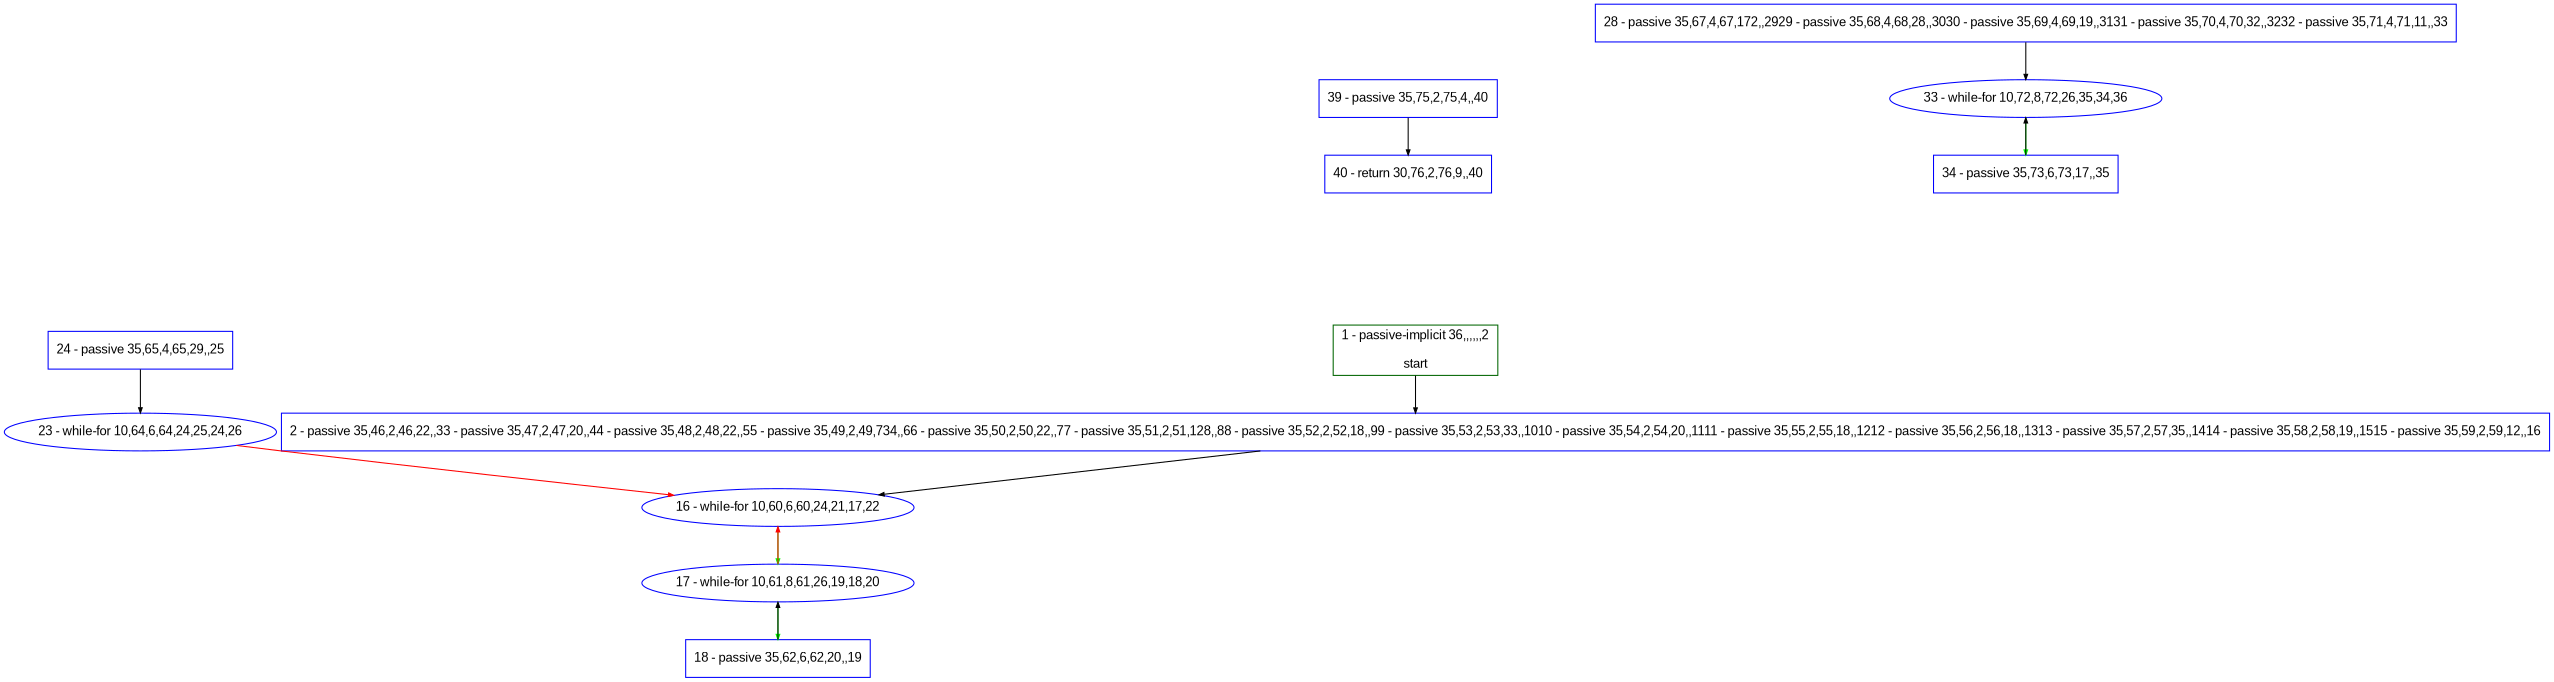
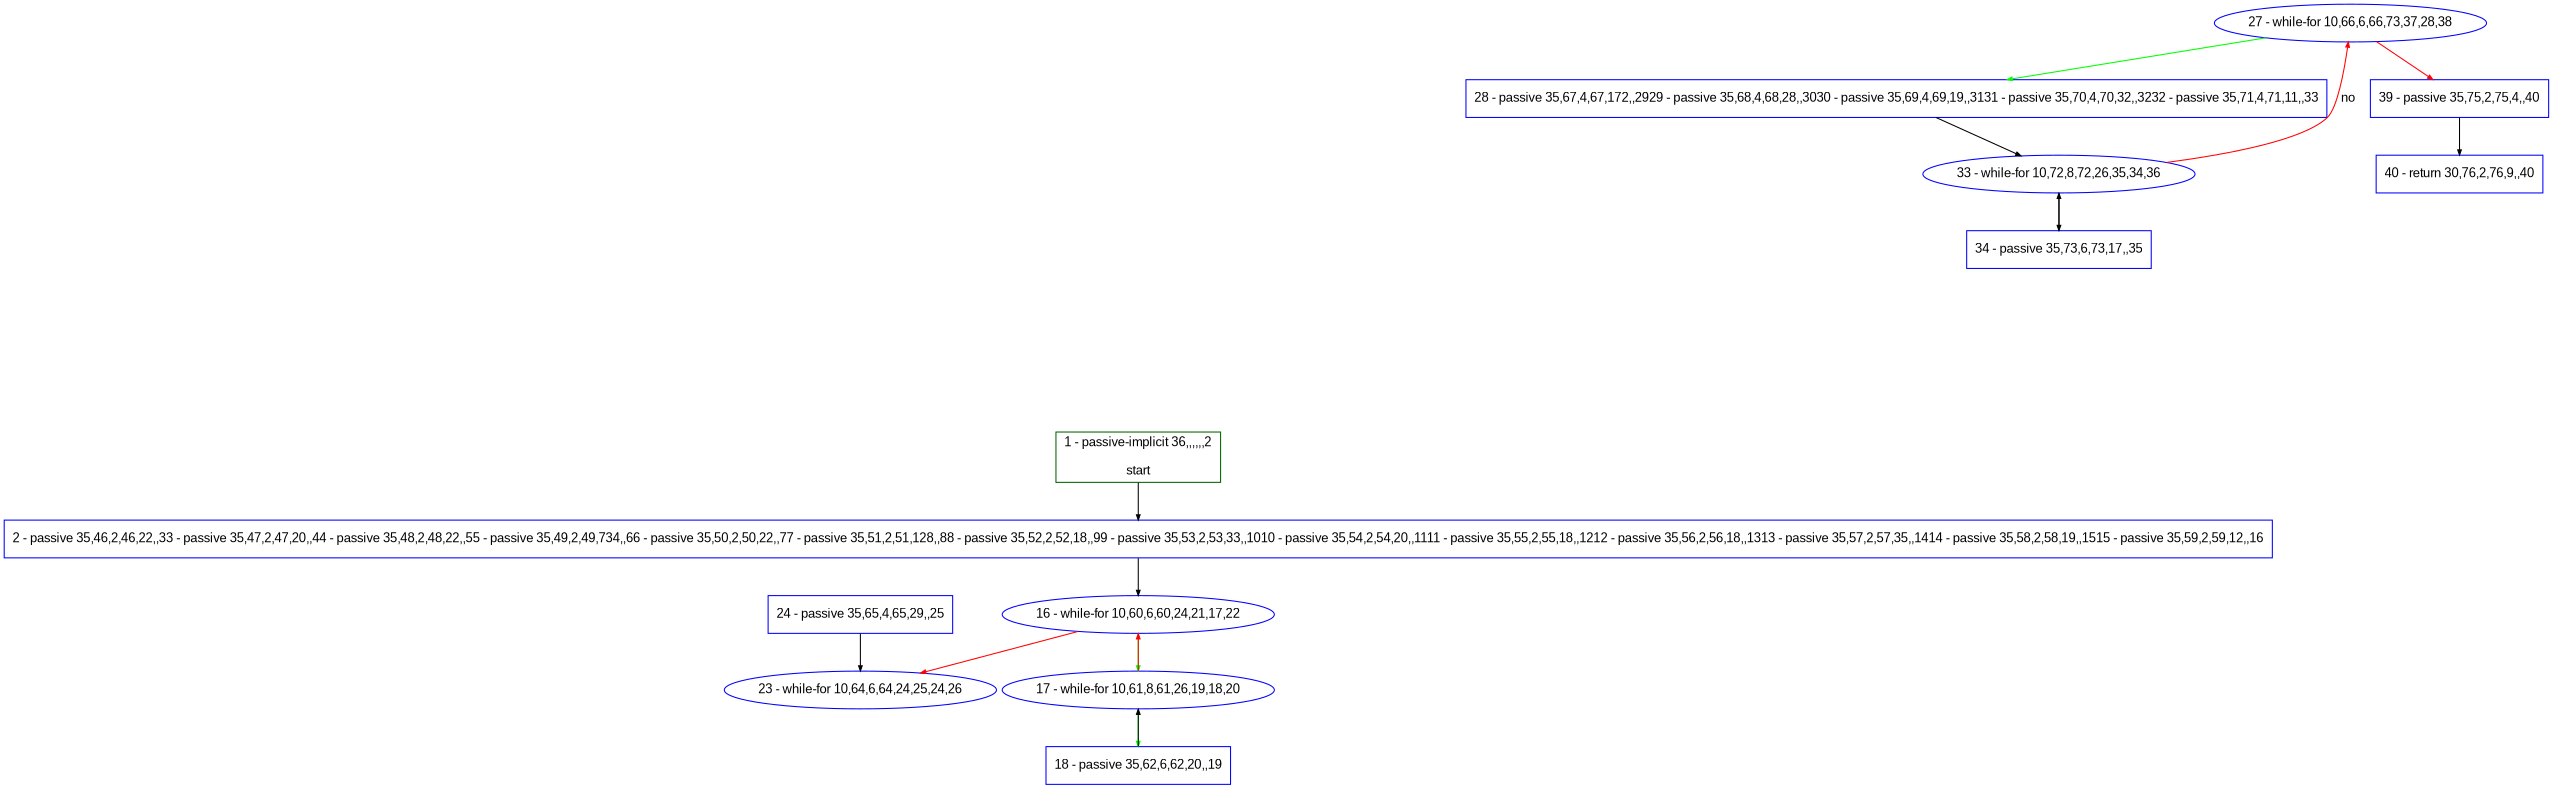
  digraph {
    bgcolor=white
    compound=true
    fillcolor="#FFFFCC"
    fontname=Arial
    fontsize=12
    pack=true
    packmode=clust
    style="rounded,filled"
    node [color="#0000ff" compound=true fillcolor="#ffffff" fixedsize=false fontname=Arial fontsize=12 node_initialized=no shape=box style=filled]
    edge [arrowhead=normal arrowsize=0.5 arrowtail=none color="#000000" compound=true dir=forward fontcolor=black fontname=Arial fontsize=12]
    n1 [label="2 - passive 35,46,2,46,22,,33 - passive 35,47,2,47,20,,44 - passive 35,48,2,48,22,,55 - passive 35,49,2,49,734,,66 - passive 35,50,2,50,22,,77 - passive 35,51,2,51,128,,88 - passive 35,52,2,52,18,,99 - passive 35,53,2,53,33,,1010 - passive 35,54,2,54,20,,1111 - passive 35,55,2,55,18,,1212 - passive 35,56,2,56,18,,1313 - passive 35,57,2,57,35,,1414 - passive 35,58,2,58,19,,1515 - passive 35,59,2,59,12,,16"]
    n2 [label="16 - while-for 10,60,6,60,24,21,17,22" shape=oval]
    n3 [label="17 - while-for 10,61,8,61,26,19,18,20" shape=oval]
    n4 [label="23 - while-for 10,64,6,64,24,25,24,26" shape=oval]
    n5 [color="#006400" label="1 - passive-implicit 36,,,,,,2\n\nstart"]
    n6 [label="18 - passive 35,62,6,62,20,,19"]
    n7 [label="24 - passive 35,65,4,65,29,,25"]
+   n8 [label="27 - while-for 10,66,6,66,73,37,28,38" shape=oval]
    n9 [label="28 - passive 35,67,4,67,172,,2929 - passive 35,68,4,68,28,,3030 - passive 35,69,4,69,19,,3131 - passive 35,70,4,70,32,,3232 - passive 35,71,4,71,11,,33"]
    n10 [label="39 - passive 35,75,2,75,4,,40"]
    n11 [label="33 - while-for 10,72,8,72,26,35,34,36" shape=oval]
    n12 [label="40 - return 30,76,2,76,9,,40"]
    n13 [label="34 - passive 35,73,6,73,17,,35"]
    n1 -> n2
    n2 -> n3 [color="#00ff00" label=yes]
-   n4 -> n2 [color="#ff0000" label=no]
+   n2 -> n4 [color="#ff0000" label=no]
    n3 -> n2 [color="#ff0000" label=no]
    n3 -> n6 [color="#00ff00" label=yes]
    n5 -> n1
    n6 -> n3
    n7 -> n4
+   n8 -> n9 [color="#00ff00" label=yes]
+   n8 -> n10 [color="#ff0000" label=no]
    n9 -> n11
    n10 -> n12
-   n11 -> n13 [color="#00ff00" label=yes]
+   n11 -> n8 [color="#ff0000" label=no]
+   n11 -> n13 [label=yes]
    n13 -> n11
  }
